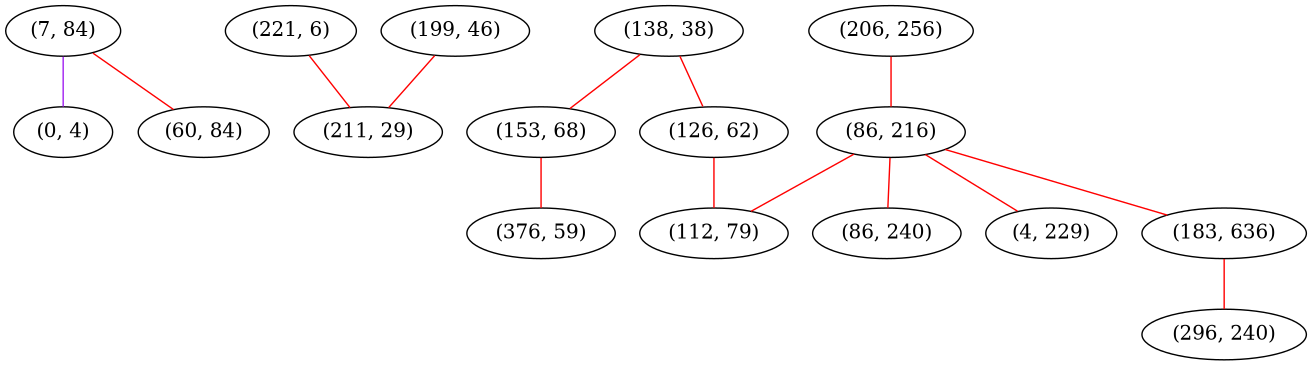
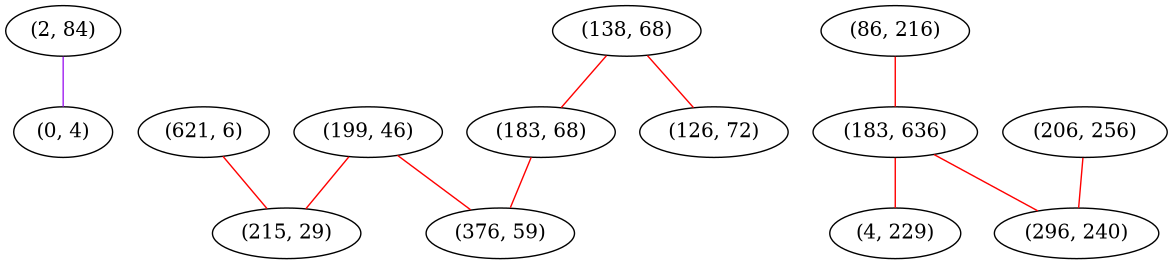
  graph {
    edge [color=red weight=1]
    n1 [label="(0, 4)"]
-   "(7, 84)"
-   "(60, 84)"
-   "(221, 6)"
-   "(215, 29)" [label="(211, 29)"]
+   "(7, 84)" [label="(2, 84)"]
+   "(221, 6)" [label="(621, 6)"]
+   "(215, 29)"
    "(199, 46)"
    n7 [label="(376, 59)"]
-   "(138, 68)" [label="(138, 38)"]
-   "(153, 68)"
-   "(126, 72)" [label="(126, 62)"]
-   "(112, 79)"
+   "(138, 68)"
+   "(153, 68)" [label="(183, 68)"]
+   "(126, 72)"
    n12 [label="(86, 216)"]
-   "(86, 240)"
    n14 [label="(4, 229)"]
    n15 [label="(183, 636)"]
    n16 [label="(296, 240)"]
    "(206, 256)"
    "(7, 84)" -- n1 [color=purple weight=4]
-   "(7, 84)" -- "(60, 84)"
    "(221, 6)" -- "(215, 29)"
    "(199, 46)" -- "(215, 29)"
+   "(199, 46)" -- n7
    "(138, 68)" -- "(153, 68)"
    "(138, 68)" -- "(126, 72)"
    "(153, 68)" -- n7
-   "(126, 72)" -- "(112, 79)"
-   n12 -- "(112, 79)"
-   n12 -- "(86, 240)"
-   n12 -- n14
+   n15 -- n14
    n12 -- n15
    n15 -- n16
-   "(206, 256)" -- n12
+   "(206, 256)" -- n16
  }
